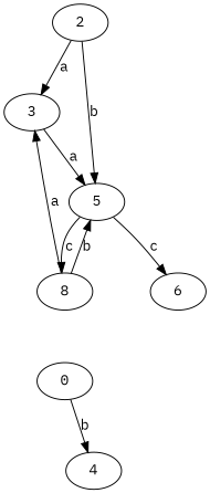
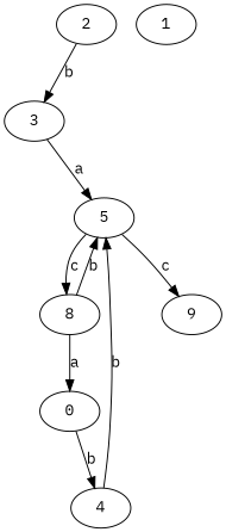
  strict digraph {
    fontname="IBM Plex Mono"
    node [fontname="IBM Plex Mono"]
    edge [fontname="IBM Plex Mono"]
    2
    3
    5
-   6
+   6 [label=9]
    8
    0
    4
-   2 -> 3 [label=a]
-   2 -> 5 [label=b]
+   1
+   2 -> 3 [label=b]
+   4 -> 5 [label=b]
    3 -> 5 [label=a]
    5 -> 6 [label=c]
    5 -> 8 [label=c]
-   8 -> 3 [label=a]
+   8 -> 0 [label=a]
    8 -> 5 [label=b]
    0 -> 4 [label=b]
  }
